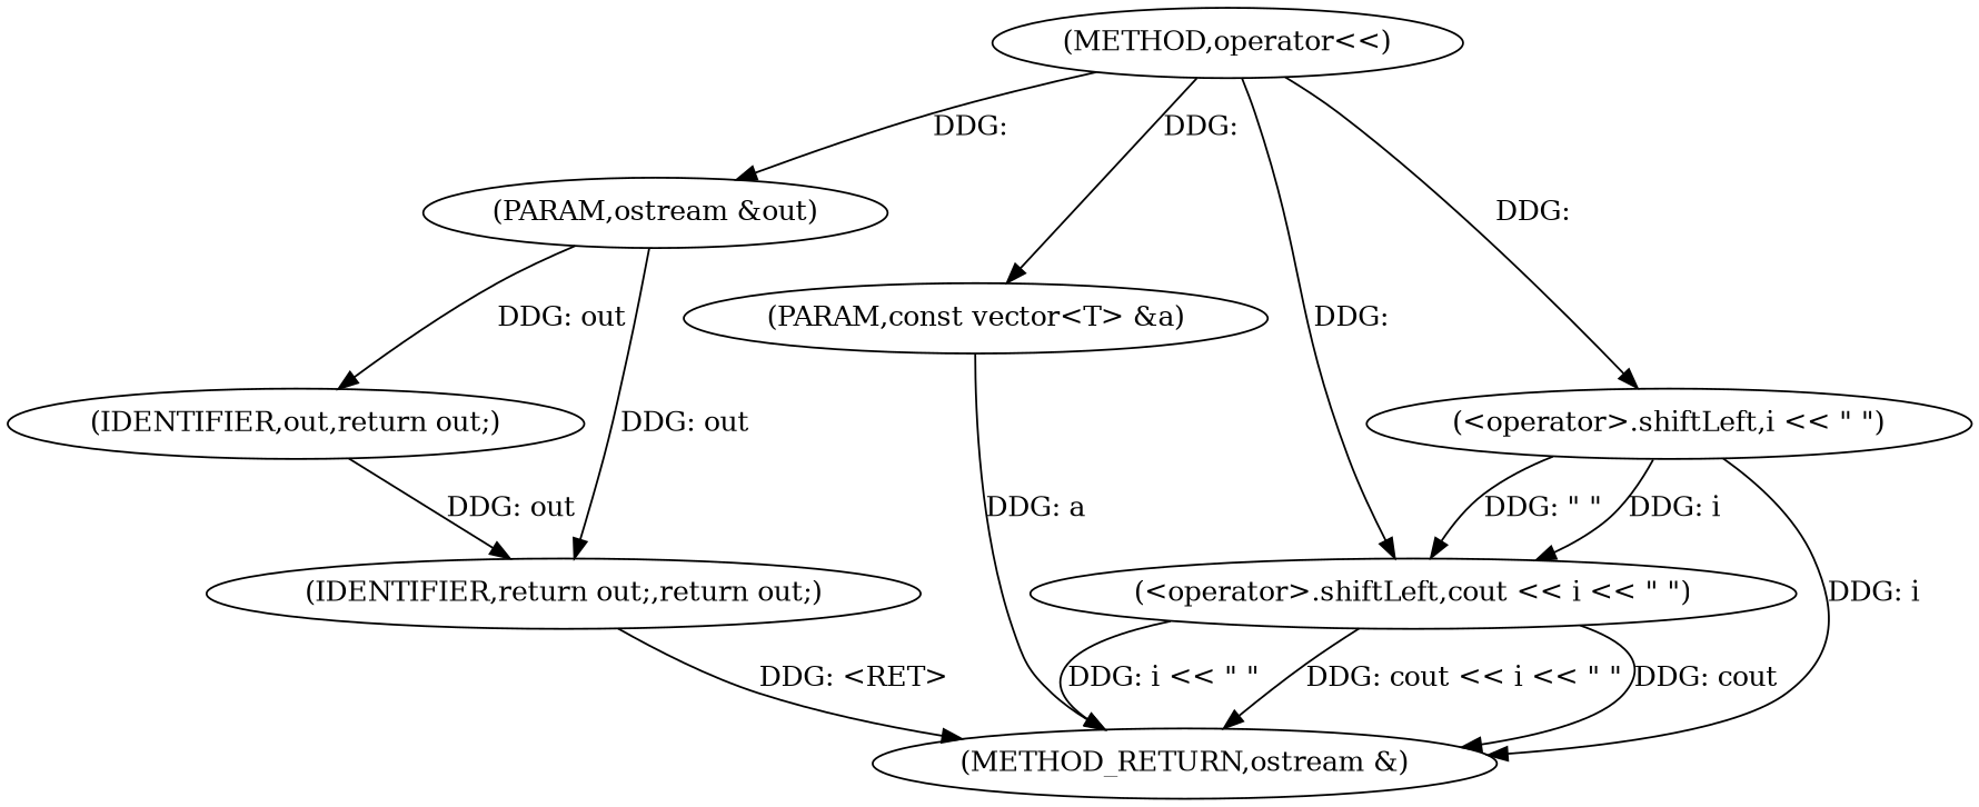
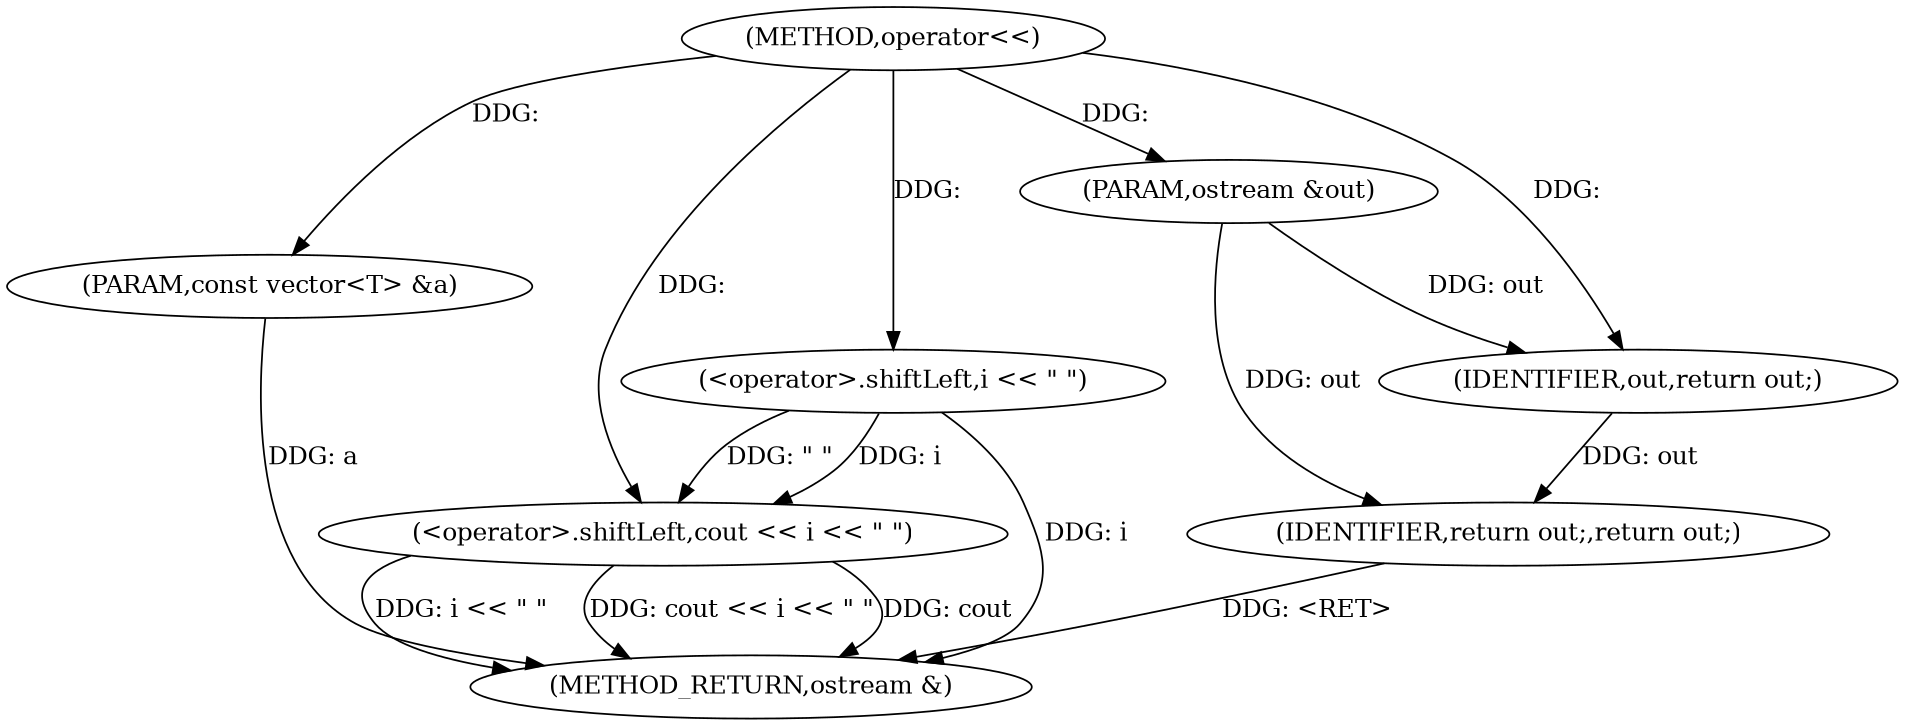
  digraph {
    n1 [label="(METHOD,operator<<)"]
    n2 [label="(PARAM,ostream &out)"]
    n3 [label="(PARAM,const vector<T> &a)"]
    n4 [label="(<operator>.shiftLeft,cout << i << \" \")"]
    n5 [label="(IDENTIFIER,out,return out;)"]
    n6 [label="(<operator>.shiftLeft,i << \" \")"]
    n7 [label="(IDENTIFIER,return out;,return out;)"]
    n8 [label="(METHOD_RETURN,ostream &)"]
    n1 -> n2 [label="DDG: "]
    n1 -> n3 [label="DDG: "]
    n1 -> n4 [label="DDG: "]
+   n1 -> n5 [label="DDG: "]
    n1 -> n6 [label="DDG: "]
    n2 -> n5 [label="DDG: out"]
    n2 -> n7 [label="DDG: out"]
    n3 -> n8 [label="DDG: a"]
    n4 -> n8 [label="DDG: i << \" \""]
    n4 -> n8 [label="DDG: cout << i << \" \""]
    n4 -> n8 [label="DDG: cout"]
    n5 -> n7 [label="DDG: out"]
    n6 -> n4 [label="DDG: \" \""]
    n6 -> n4 [label="DDG: i"]
    n6 -> n8 [label="DDG: i"]
    n7 -> n8 [label="DDG: <RET>"]
  }
